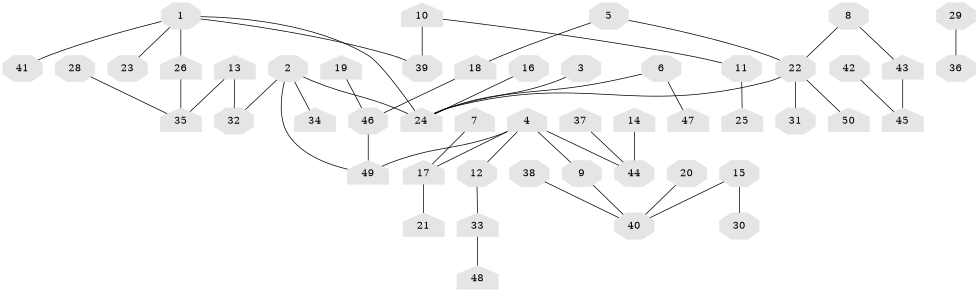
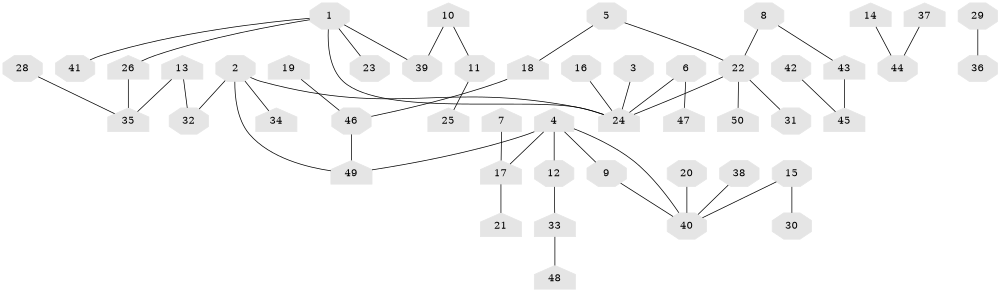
  graph {
    fontname="DejaVu Serif"
    node [color=gray90 fontname="DejaVu Serif" shape=octagon style=filled]
    edge [fontname="DejaVu Serif" weight=1.0]
    1
    23
    24 [shape=house]
    26 [shape=house]
    39
    41
    35 [shape=house]
    2
    32
    34 [shape=house]
    49 [shape=house]
    3
    4 [shape=house]
    9
    12
    17 [shape=house]
    44
    40
    33 [shape=house]
    21 [shape=house]
    18 [shape=house]
    5
    22
    46
    31
    50 [shape=house]
    6
    47 [shape=house]
    7 [shape=house]
    8
    43 [shape=house]
    45 [shape=house]
    10 [shape=house]
    11
    25 [shape=house]
    48 [shape=house]
    13 [shape=house]
    14 [shape=house]
    15
    30
    16
    19 [shape=house]
    20
    28
    29
    36
    37 [shape=house]
    38
    42
    1 -- 23
    1 -- 24
    1 -- 26
    1 -- 39
    1 -- 41
    26 -- 35
    2 -- 24
    2 -- 32
    2 -- 34
    2 -- 49
    3 -- 24
    4 -- 49
    4 -- 9
    4 -- 12
    4 -- 17
-   4 -- 44
+   4 -- 40
    9 -- 40
    12 -- 33
    17 -- 21
    33 -- 48
    18 -- 46
    5 -- 18
    5 -- 22
    22 -- 24
    22 -- 31
    22 -- 50
    46 -- 49
    6 -- 24
    6 -- 47
    7 -- 17
    8 -- 22
    8 -- 43
    43 -- 45
    10 -- 39
    10 -- 11
    11 -- 25
    13 -- 35
    13 -- 32
    14 -- 44
    15 -- 40
    15 -- 30
    16 -- 24
    19 -- 46
    20 -- 40
    28 -- 35
    29 -- 36
    37 -- 44
    38 -- 40
    42 -- 45
  }
